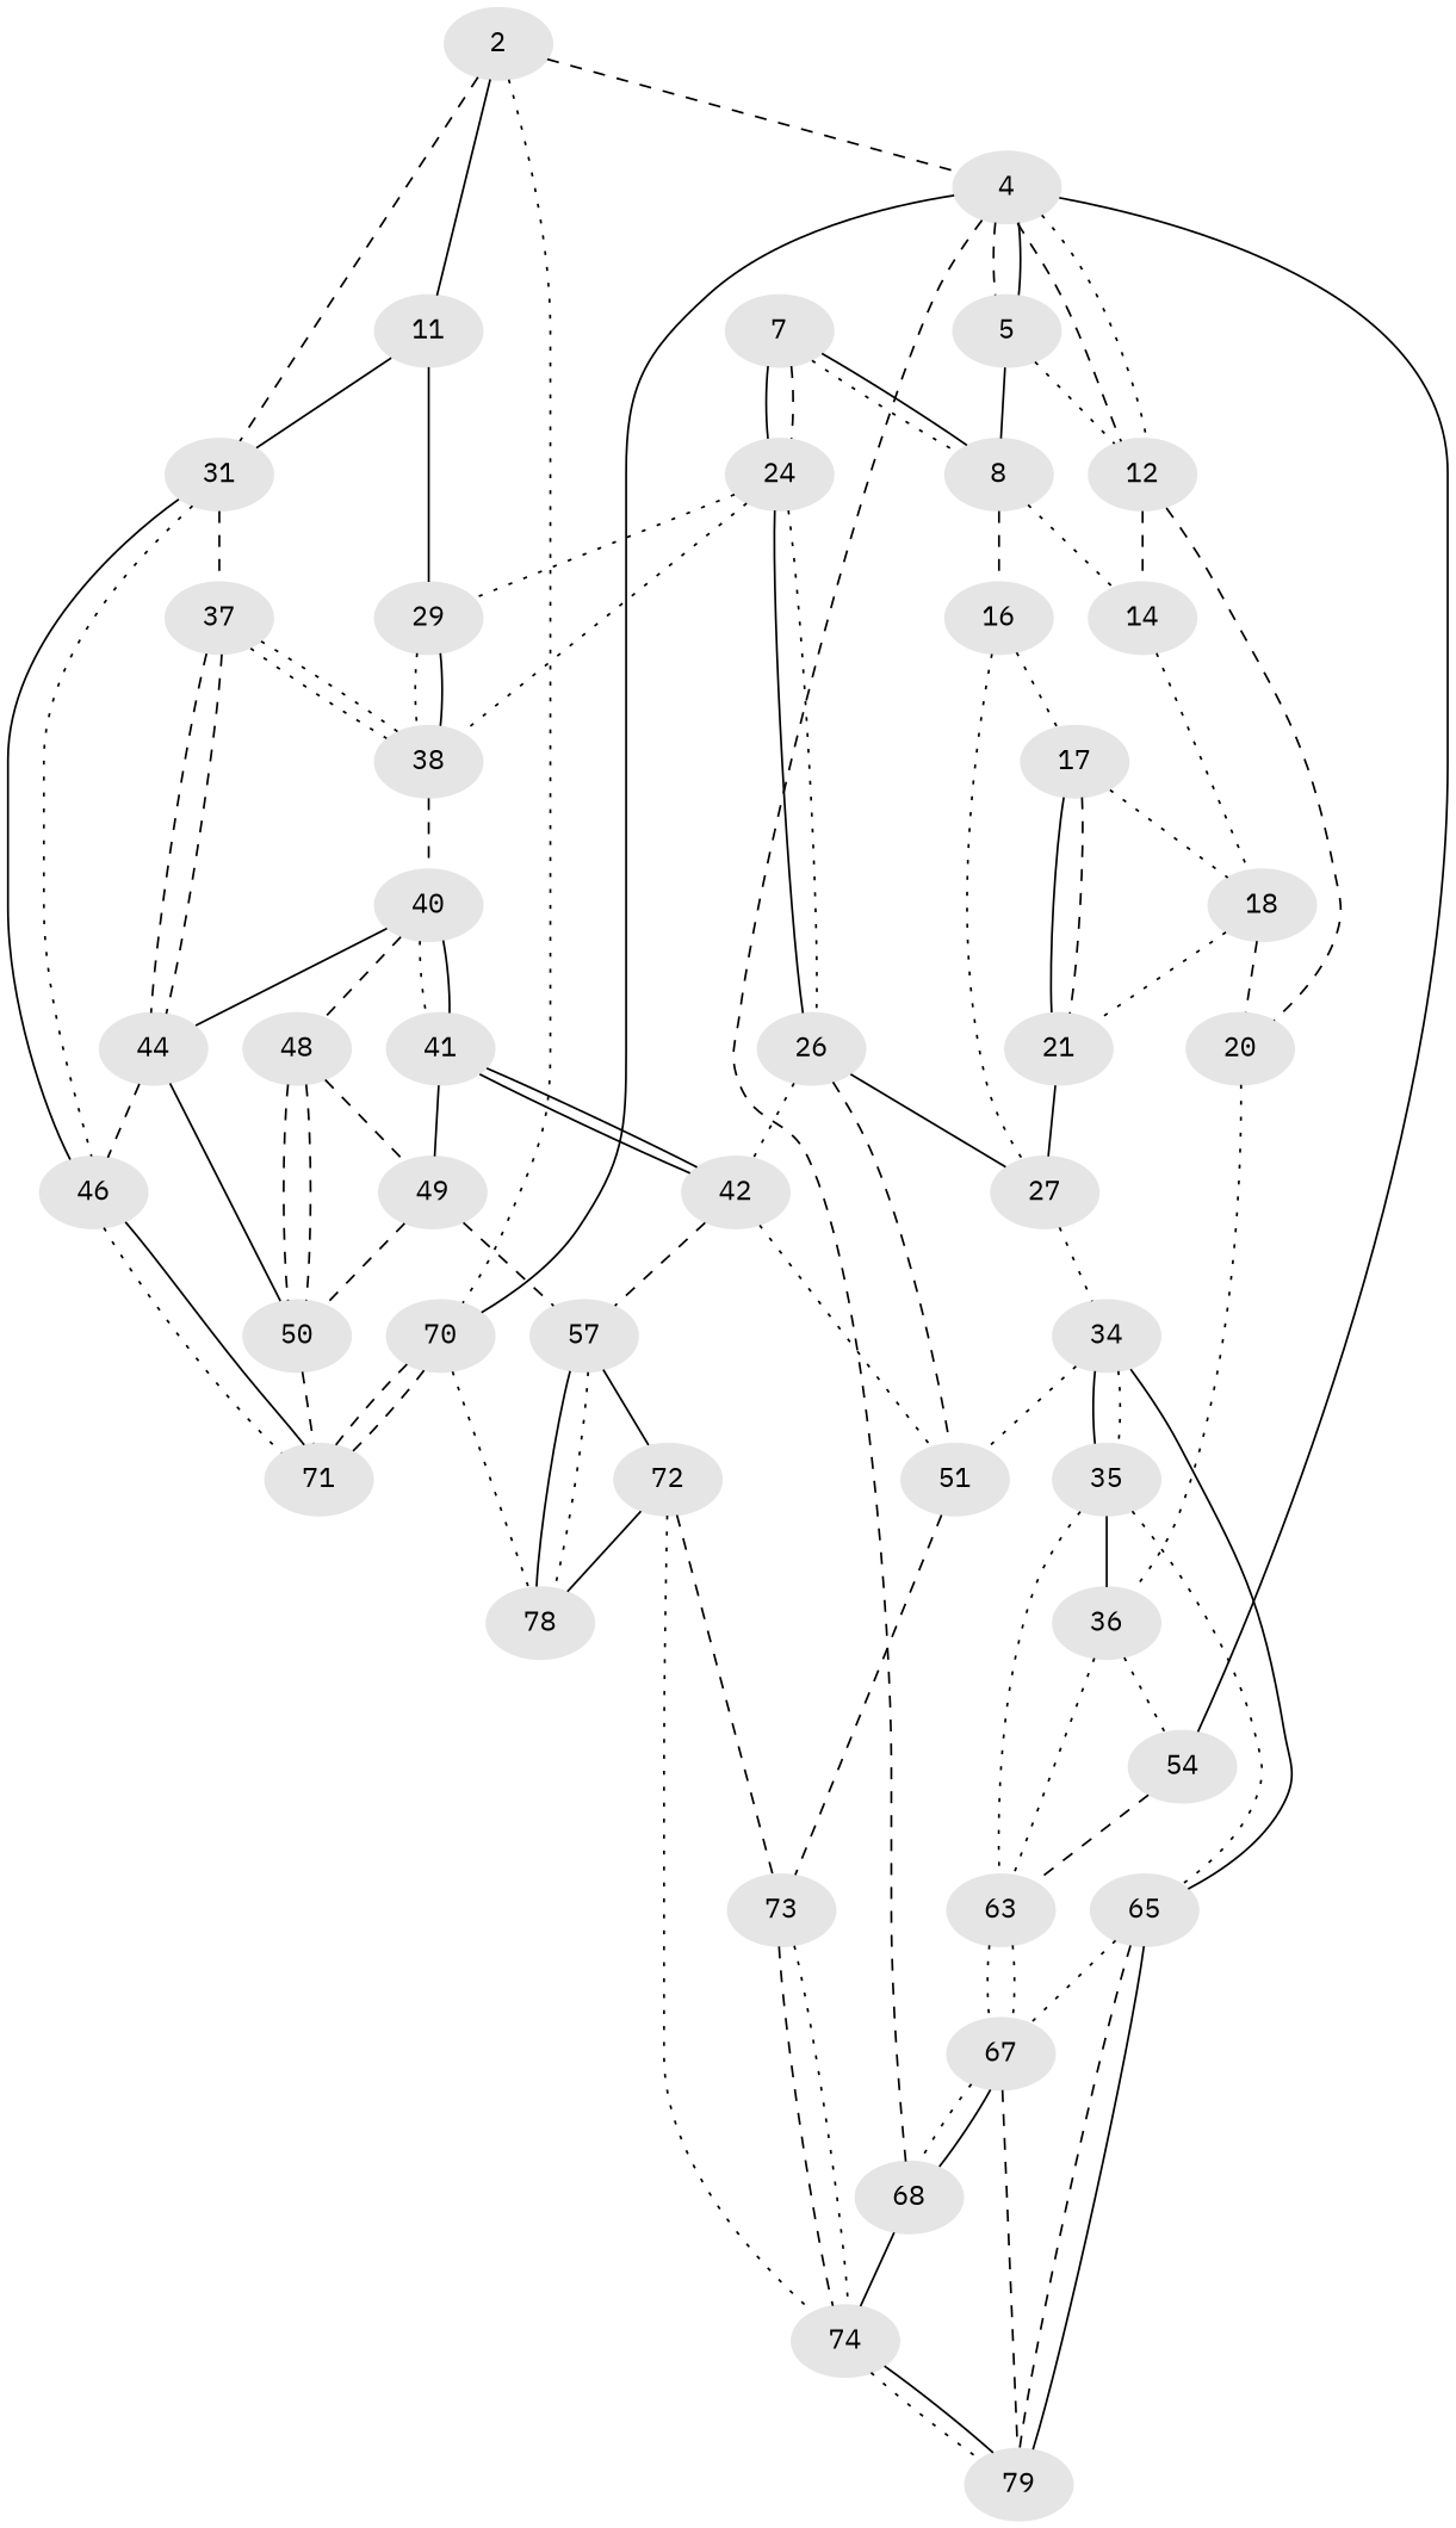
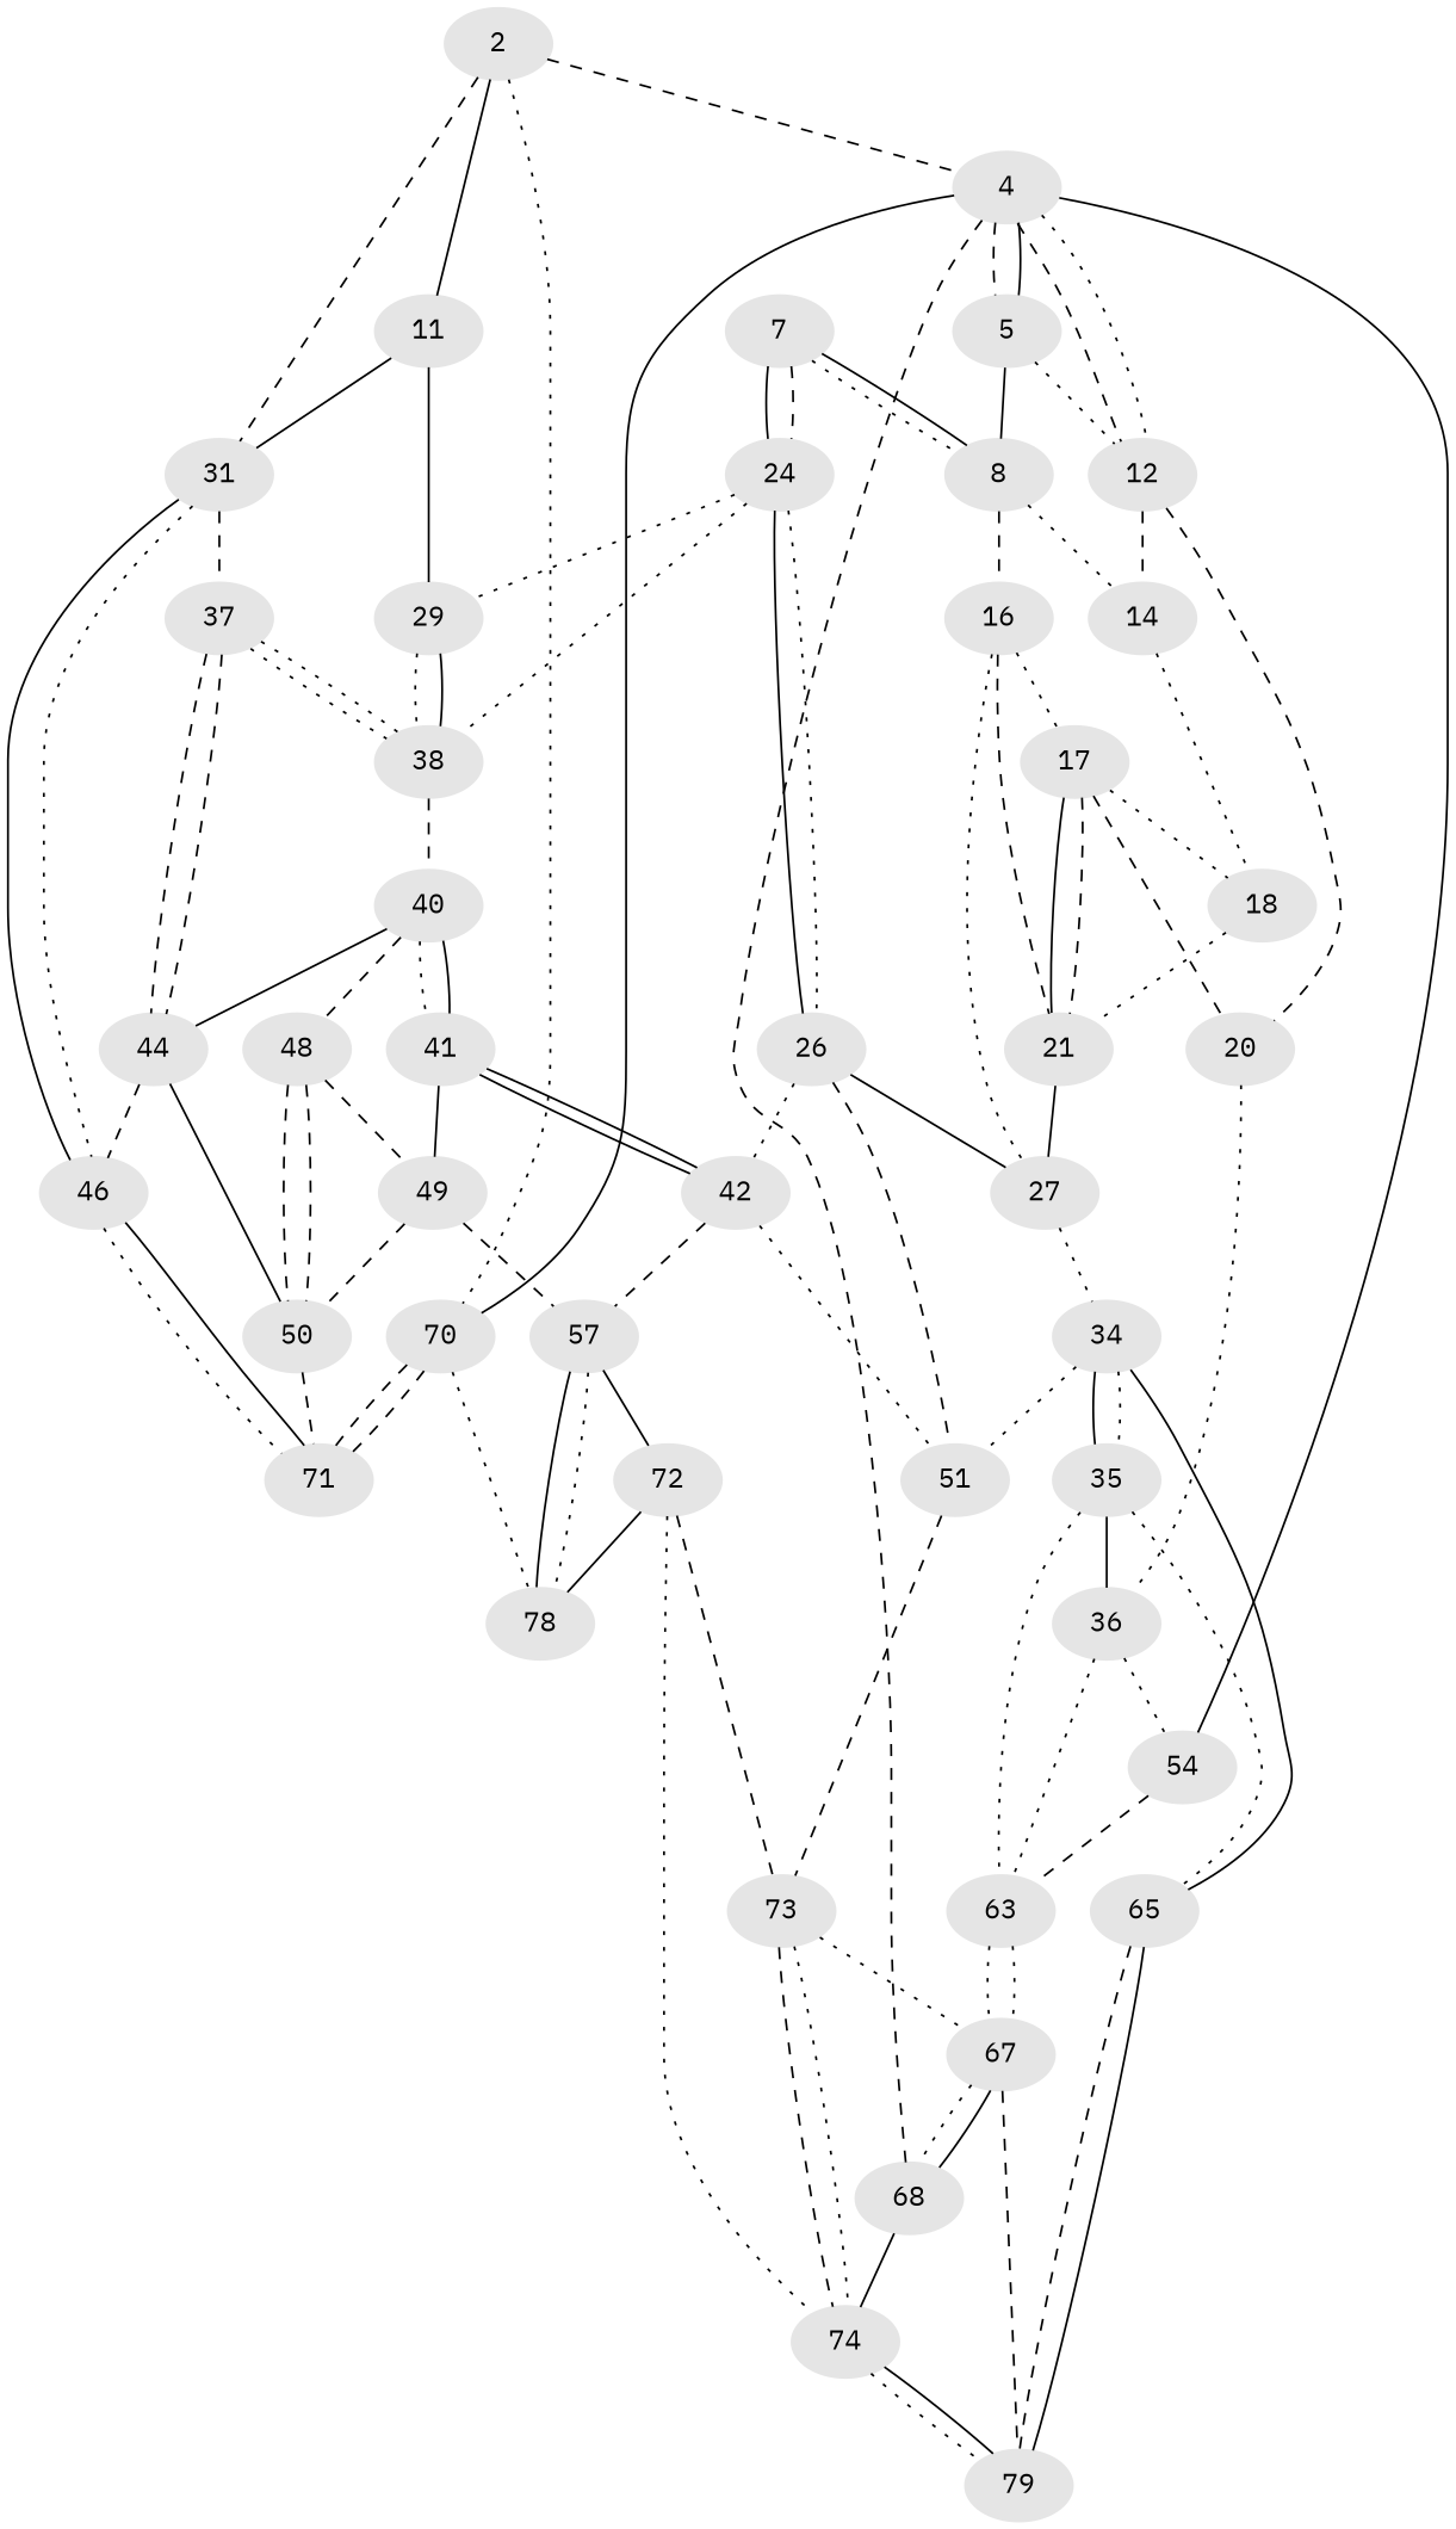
  graph {
    fontname="IBM Plex Mono"
    node [color=gray90 fontname="IBM Plex Mono" style=filled]
    edge [fontname="IBM Plex Mono" style=dotted]
    2 [super="+3"]
    11 [super="+28"]
    4 [super="+55"]
    31 [super="+32"]
    70 [super="+77"]
    8 [super="+9"]
    7
    n8 [label=24 super="+30"]
    29
    5 [super="+10"]
    12 [super="+13"]
    54
    68
    37
    46
    71 [super="+76"]
    78
    14 [super="+15"]
    20 [super="+23"]
    63 [super="+64"]
    74 [super="+80"]
    16 [super="+24"]
    26 [super="+43"]
    38 [super="+39"]
    18 [super="+19"]
    17
    21 [super="+22"]
    27 [super="+33"]
    36 [super="+53"]
    34 [super="+52"]
    42 [super="+59"]
    51 [super="+61"]
    40 [super="+45"]
    57 [super="+58"]
    73
    35 [super="+62"]
    65 [super="+66"]
    44 [super="+47"]
    67 [super="+69"]
    n40 [label=79]
    50 [super="+60"]
    41
    48
    49 [super="+56"]
    72 [super="+79"]
    2 -- 11 [style=solid]
    2 -- 4 [style=dashed]
    2 -- 31 [style=dashed]
    2 -- 70
    11 -- 31 [style=solid]
    11 -- 29 [style=solid]
    4 -- 70 [style=solid]
    4 -- 5 [style=dashed]
    4 -- 5 [style=solid]
    4 -- 12 [style=dashed]
    4 -- 12
    4 -- 54 [style=solid]
    4 -- 68 [style=dashed]
    31 -- 37 [style=dashed]
    31 -- 46 [style=solid]
    31 -- 46
    70 -- 71 [style=dashed weight=2]
    70 -- 71 [style=dashed]
    70 -- 78
    8 -- 14
    8 -- 16 [style=dashed]
    7 -- 8
    7 -- 8 [style=solid]
    7 -- n8 [style=solid]
    7 -- n8 [style=dashed]
    n8 -- 29
    n8 -- 26 [style=solid]
    n8 -- 26
    n8 -- 38
    29 -- 38
    29 -- 38 [style=solid]
    5 -- 8 [style=solid]
    5 -- 12
    12 -- 14 [style=dashed]
    12 -- 20 [style=dashed]
    54 -- 63 [style=dashed]
    68 -- 74 [style=solid]
    37 -- 38
    37 -- 38
    37 -- 44 [style=dashed]
    37 -- 44 [style=dashed]
    46 -- 71
    46 -- 71 [style=solid]
    14 -- 18
    20 -- 36
    63 -- 67
    63 -- 67
    74 -- n40
    74 -- n40 [style=solid]
    16 -- 17
+   16 -- 21 [style=dashed]
    16 -- 27
    26 -- 27 [style=solid]
    26 -- 42
    26 -- 51 [style=dashed]
    38 -- 40 [style=dashed]
-   18 -- 20 [style=dashed]
+   17 -- 20 [style=dashed]
    18 -- 21
    17 -- 18
    17 -- 21 [style=solid]
    17 -- 21 [style=dashed]
    21 -- 27 [style=solid]
    27 -- 34
    36 -- 54
    36 -- 63
    34 -- 51
    34 -- 35 [style=solid]
    34 -- 35
    34 -- 65 [style=solid]
    42 -- 51
    42 -- 57 [style=dashed]
    51 -- 73 [style=dashed]
    40 -- 44 [style=solid]
    40 -- 41
    40 -- 41 [style=solid]
    40 -- 48 [style=dashed]
    57 -- 78 [style=solid]
    57 -- 78
    57 -- 72 [style=solid]
    73 -- 74 [style=dashed]
    73 -- 74
    35 -- 63
    35 -- 36 [style=solid]
    35 -- 65
-   65 -- 67
+   73 -- 67
    65 -- n40 [style=dashed]
    65 -- n40 [style=solid]
    44 -- 46 [style=dashed]
    44 -- 50 [style=solid]
    67 -- 68
    67 -- 68 [style=solid]
    67 -- n40 [style=dashed]
    50 -- 71 [style=dashed]
    41 -- 42 [style=solid]
    41 -- 42 [style=solid]
    41 -- 49 [style=solid]
    48 -- 50 [style=dashed]
    48 -- 50 [style=dashed]
    48 -- 49 [style=dashed]
    49 -- 57 [style=dashed]
    49 -- 50 [style=dashed]
    72 -- 78 [style=solid]
    72 -- 74
    72 -- 73 [style=dashed]
  }
